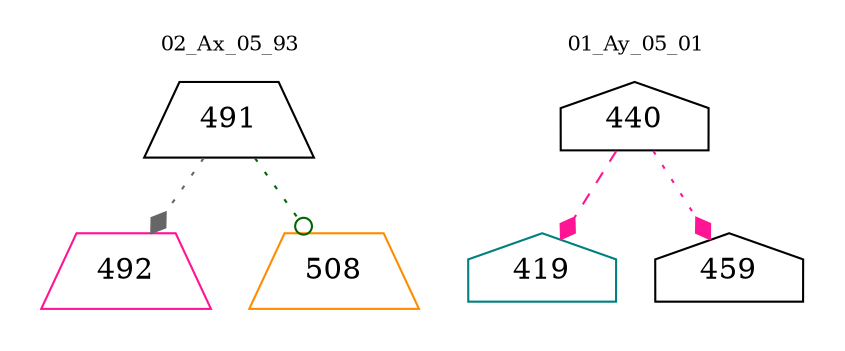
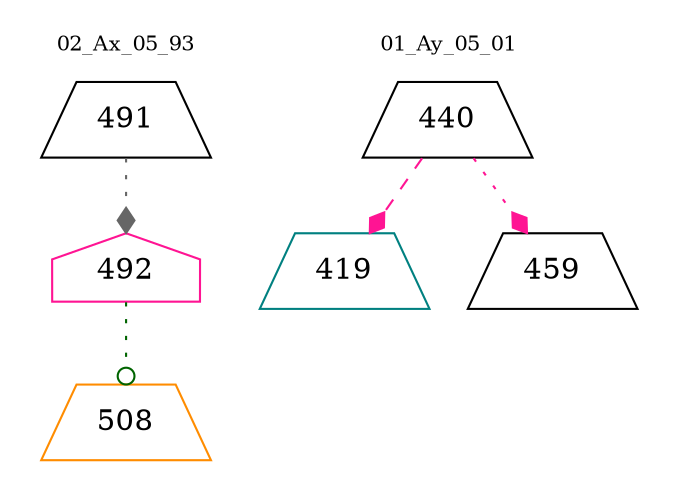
  digraph {
    node [color=black shape=trapezium]
    edge [arrowhead=diamond color=deeppink style=dotted]
    n1 [label=491]
-   n2 [color=deeppink label=492]
+   n2 [color=deeppink label=492 shape=house]
    n3 [color=darkorange label=508]
-   n4 [label=440 shape=house]
-   n5 [color=teal label=419 shape=house]
-   n6 [label=459 shape=house]
+   n4 [label=440]
+   n5 [color=teal label=419]
+   n6 [label=459]
    subgraph cluster_1 {
      color=white
      fontsize=10
      label="02_Ax_05_93"
      n1
      n2
      n3
    }
    subgraph cluster_2 {
      color=white
      fontsize=10
      label="01_Ay_05_01"
      n4
      n5
      n6
    }
    n1 -> n2 [color=gray40]
-   n1 -> n3 [arrowhead=odot color=darkgreen]
+   n2 -> n3 [arrowhead=odot color=darkgreen]
    n4 -> n5 [style=dashed]
    n4 -> n6
  }
